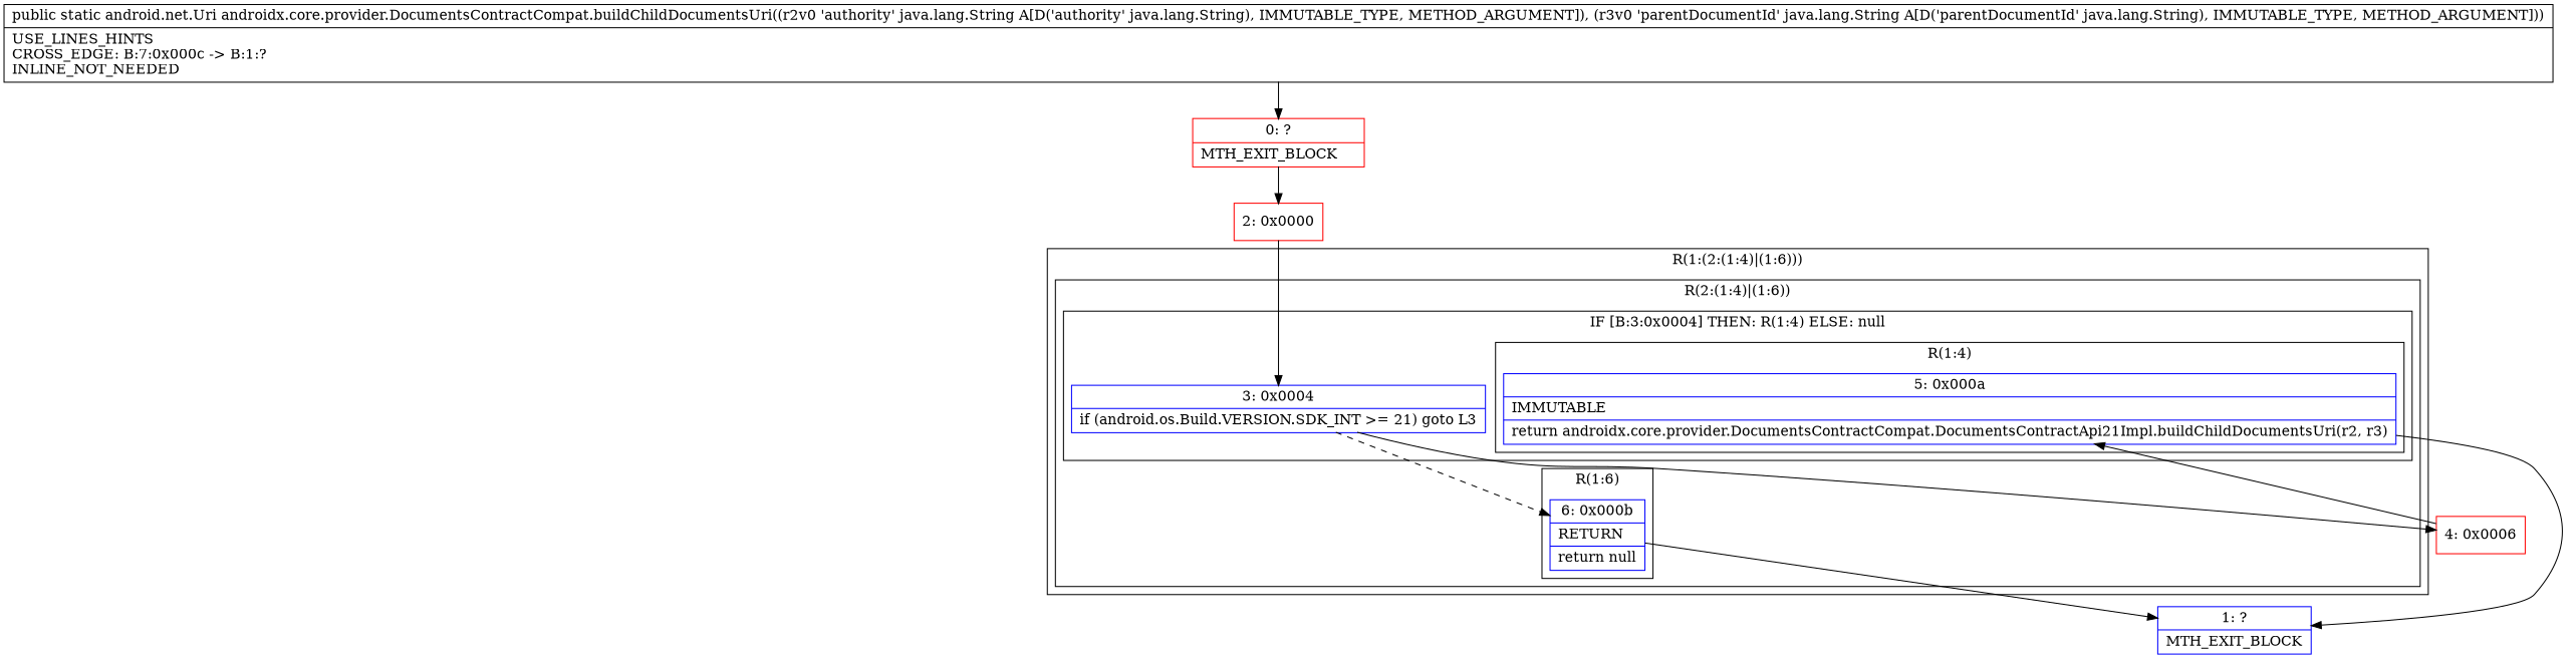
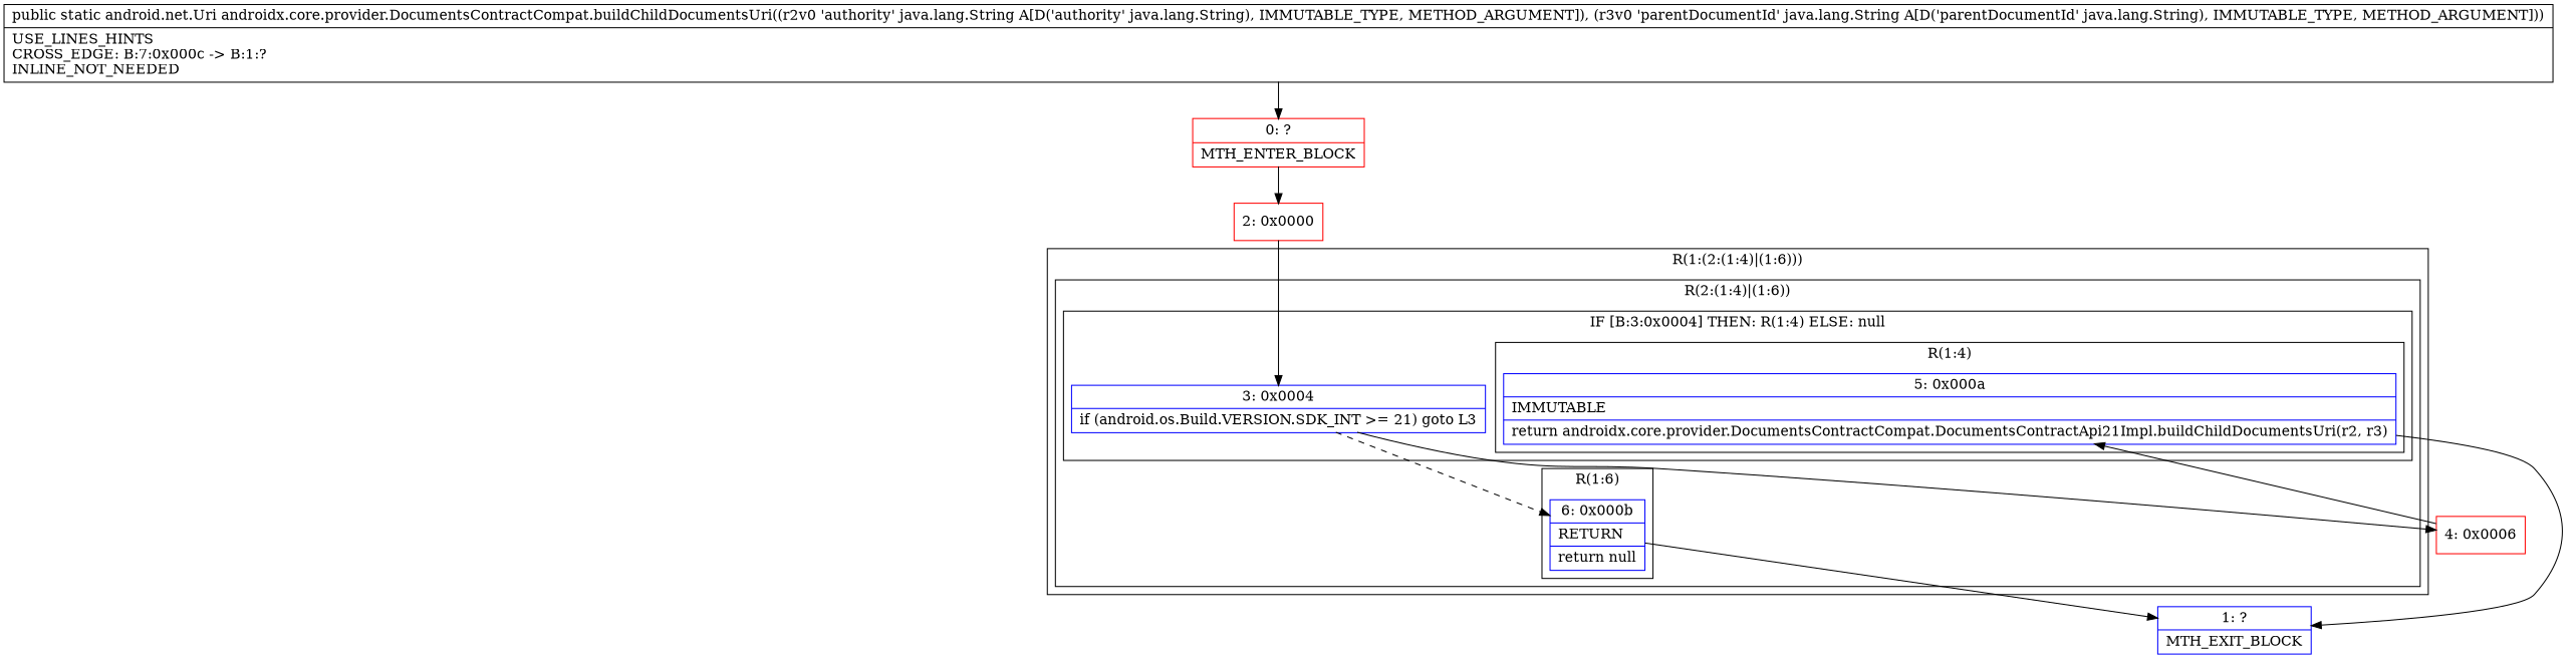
  digraph {
    node [color=blue shape=record]
    n1 [label="{5\:\ 0x000a|IMMUTABLE\l|return androidx.core.provider.DocumentsContractCompat.DocumentsContractApi21Impl.buildChildDocumentsUri(r2, r3)\l}"]
    n2 [label="{3\:\ 0x0004|if (android.os.Build.VERSION.SDK_INT \>= 21) goto L3\l}"]
    n3 [label="{6\:\ 0x000b|RETURN\l|return null\l}"]
    n4 [label="{1\:\ ?|MTH_EXIT_BLOCK\l}"]
    n5 [color=red label="{4\:\ 0x0006}"]
-   n6 [color=red label="{0\:\ ?|MTH_EXIT_BLOCK\l}"]
+   n6 [color=red label="{0\:\ ?|MTH_ENTER_BLOCK\l}"]
    n7 [color=red label="{2\:\ 0x0000}"]
    n8 [label="{public static android.net.Uri androidx.core.provider.DocumentsContractCompat.buildChildDocumentsUri((r2v0 'authority' java.lang.String A[D('authority' java.lang.String), IMMUTABLE_TYPE, METHOD_ARGUMENT]), (r3v0 'parentDocumentId' java.lang.String A[D('parentDocumentId' java.lang.String), IMMUTABLE_TYPE, METHOD_ARGUMENT]))  | USE_LINES_HINTS\lCROSS_EDGE: B:7:0x000c \-\> B:1:?\lINLINE_NOT_NEEDED\l}" color=""]
    subgraph cluster_1 {
      label="R(1:(2:(1:4)|(1:6)))"
      subgraph cluster_2 {
        label="R(2:(1:4)|(1:6))"
        subgraph cluster_3 {
          label="IF [B:3:0x0004] THEN: R(1:4) ELSE: null"
          n2
          subgraph cluster_4 {
            label="R(1:4)"
            n1
          }
        }
        subgraph cluster_5 {
          label="R(1:6)"
          n3
        }
      }
    }
    n1 -> n4
    n2 -> n3 [style=dashed]
    n2 -> n5
    n3 -> n4
    n5 -> n1
    n6 -> n7
    n7 -> n2
    n8 -> n6
  }
